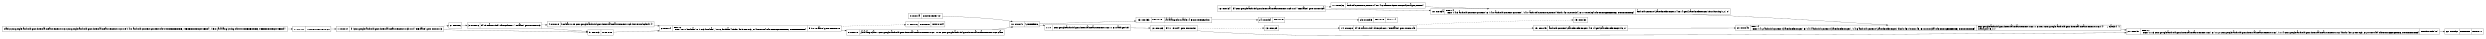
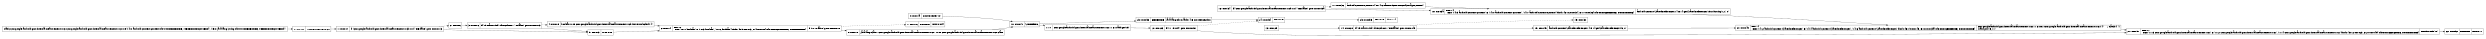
  digraph {
    rankdir=LR
    node [shape=record]
    n1 [label="{0\:\ 0x0000|MTH_ENTER_BLOCK\l}"]
    n2 [label="{1\:\ 0x0004|if (com.google.android.gms.internal.measurement.zzcb.zzri() == false) goto L_0x0013\l}"]
    n3 [label="{2\:\ 0x0006}"]
    n4 [label="{5\:\ 0x0013|r0 = true\l}"]
    n5 [label="{3\:\ 0x000c|if (r5.startsWith(\"direct_boot:\") != false) goto L_0x0013\l}"]
    n6 [label="{6\:\ 0x0014|PHI: r0 \l  PHI: (r0v1 boolean) = (r0v3 boolean), (r0v6 boolean) binds: [B:5:0x0013, B:4:0x000e] A[DONT_GENERATE, DONT_INLINE]\l|if (r0 != false) goto L_0x0018\l}"]
    n7 [label="{4\:\ 0x000e|boolean r0 = com.google.android.gms.internal.measurement.zzcb.isUserUnlocked(r4)\l}"]
    n8 [label="{7\:\ 0x0016|RETURN\l|return null\l}"]
    n9 [label="{8\:\ 0x0018|java.lang.Class\<com.google.android.gms.internal.measurement.zzcs\> r0 = com.google.android.gms.internal.measurement.zzcs.class\l}"]
    n10 [label="{10\:\ 0x001b|SYNTHETIC\l}"]
    n11 [label="{9\:\ 0x001a|monitor\-enter(r0)\l}"]
    n12 [label="{11\:\ ?|com.google.android.gms.internal.measurement.zzcs r1 = zzabd.get(r5)\l}"]
-   n13 [label="{23\:\ 0x0053|REMOVE\l|java.lang.Throwable r4 = move\-exception\l}"]
+   n13 [label="{23\:\ 0x0053|GENERATE\l|java.lang.Throwable r4 = move\-exception\l}"]
    n14 [label="{12\:\ 0x0023|if (r1 != null) goto L_0x0051\l}"]
    n15 [label="{24\:\ 0x0054|REMOVE\l}"]
    n16 [label="{13\:\ 0x0025}"]
    n17 [label="{21\:\ 0x0051|PHI: r1 \l  PHI: (r1v3 com.google.android.gms.internal.measurement.zzcs) = (r1v2 com.google.android.gms.internal.measurement.zzcs), (r1v4 com.google.android.gms.internal.measurement.zzcs) binds: [B:12:0x0023, B:20:0x0049] A[DONT_GENERATE, DONT_INLINE]\l|monitor\-exit(r0)\l}"]
    n18 [label="{14\:\ 0x002e|if (r5.startsWith(\"direct_boot:\") == false) goto L_0x0045\l}"]
    n19 [label="{22\:\ 0x0052|RETURN\l|return r1\l}"]
    n20 [label="{15\:\ 0x0030}"]
    n21 [label="{19\:\ 0x0045|android.content.SharedPreferences r4 = r4.getSharedPreferences(r5, 0)\l}"]
    n22 [label="{20\:\ 0x0049|PHI: r4 \l  PHI: (r4v2 android.content.SharedPreferences) = (r4v4 android.content.SharedPreferences), (r4v6 android.content.SharedPreferences) binds: [B:19:0x0045, B:18:0x003a] A[DONT_GENERATE, DONT_INLINE]\l|com.google.android.gms.internal.measurement.zzcs r1 = new com.google.android.gms.internal.measurement.zzcs(r4)     \/\/ Catch:\{  \}\lzzabd.put(r5, r1)\l}"]
    n23 [label="{16\:\ 0x0034|if (com.google.android.gms.internal.measurement.zzcb.zzri() == false) goto L_0x003a\l}"]
    n24 [label="{17\:\ 0x0036|android.content.Context r4 = r4.createDeviceProtectedStorageContext()\l}"]
    n25 [label="{18\:\ 0x003a|PHI: r4 \l  PHI: (r4v5 android.content.Context) = (r4v0 android.content.Context), (r4v7 android.content.Context) binds: [B:16:0x0034, B:17:0x0036] A[DONT_GENERATE, DONT_INLINE]\l|android.content.SharedPreferences r4 = r4.getSharedPreferences(r5.substring(12), 0)\l}"]
    n26 [label="{25\:\ 0x0055|REMOVE\l|throw r4\l}"]
    n27 [label="{static com.google.android.gms.internal.measurement.zzcs com.google.android.gms.internal.measurement.zzcs.zze((r4v0 android.content.Context A[IMMUTABLE_TYPE, METHOD_ARGUMENT]), (r5v0 java.lang.String A[IMMUTABLE_TYPE, METHOD_ARGUMENT])) }"]
    n1 -> n2
    n2 -> n3 [style=dashed]
    n2 -> n4
    n3 -> n5
    n4 -> n6
    n5 -> n4
    n5 -> n7 [style=dashed]
    n6 -> n8 [style=dashed]
    n6 -> n9
    n7 -> n6
    n9 -> n10
    n10 -> n12
    n10 -> n13
    n11 -> n10
    n12 -> n14
    n13 -> n15
-   n14 -> n16 [style=dashed]
+   n14 -> n15 [style=dashed]
    n14 -> n17
    n15 -> n26
    n16 -> n18
    n17 -> n19
    n18 -> n20 [style=dashed]
    n18 -> n21
    n21 -> n22
    n22 -> n17
    n23 -> n24 [style=dashed]
    n23 -> n25
    n24 -> n25
    n25 -> n22
    n27 -> n1
  }
